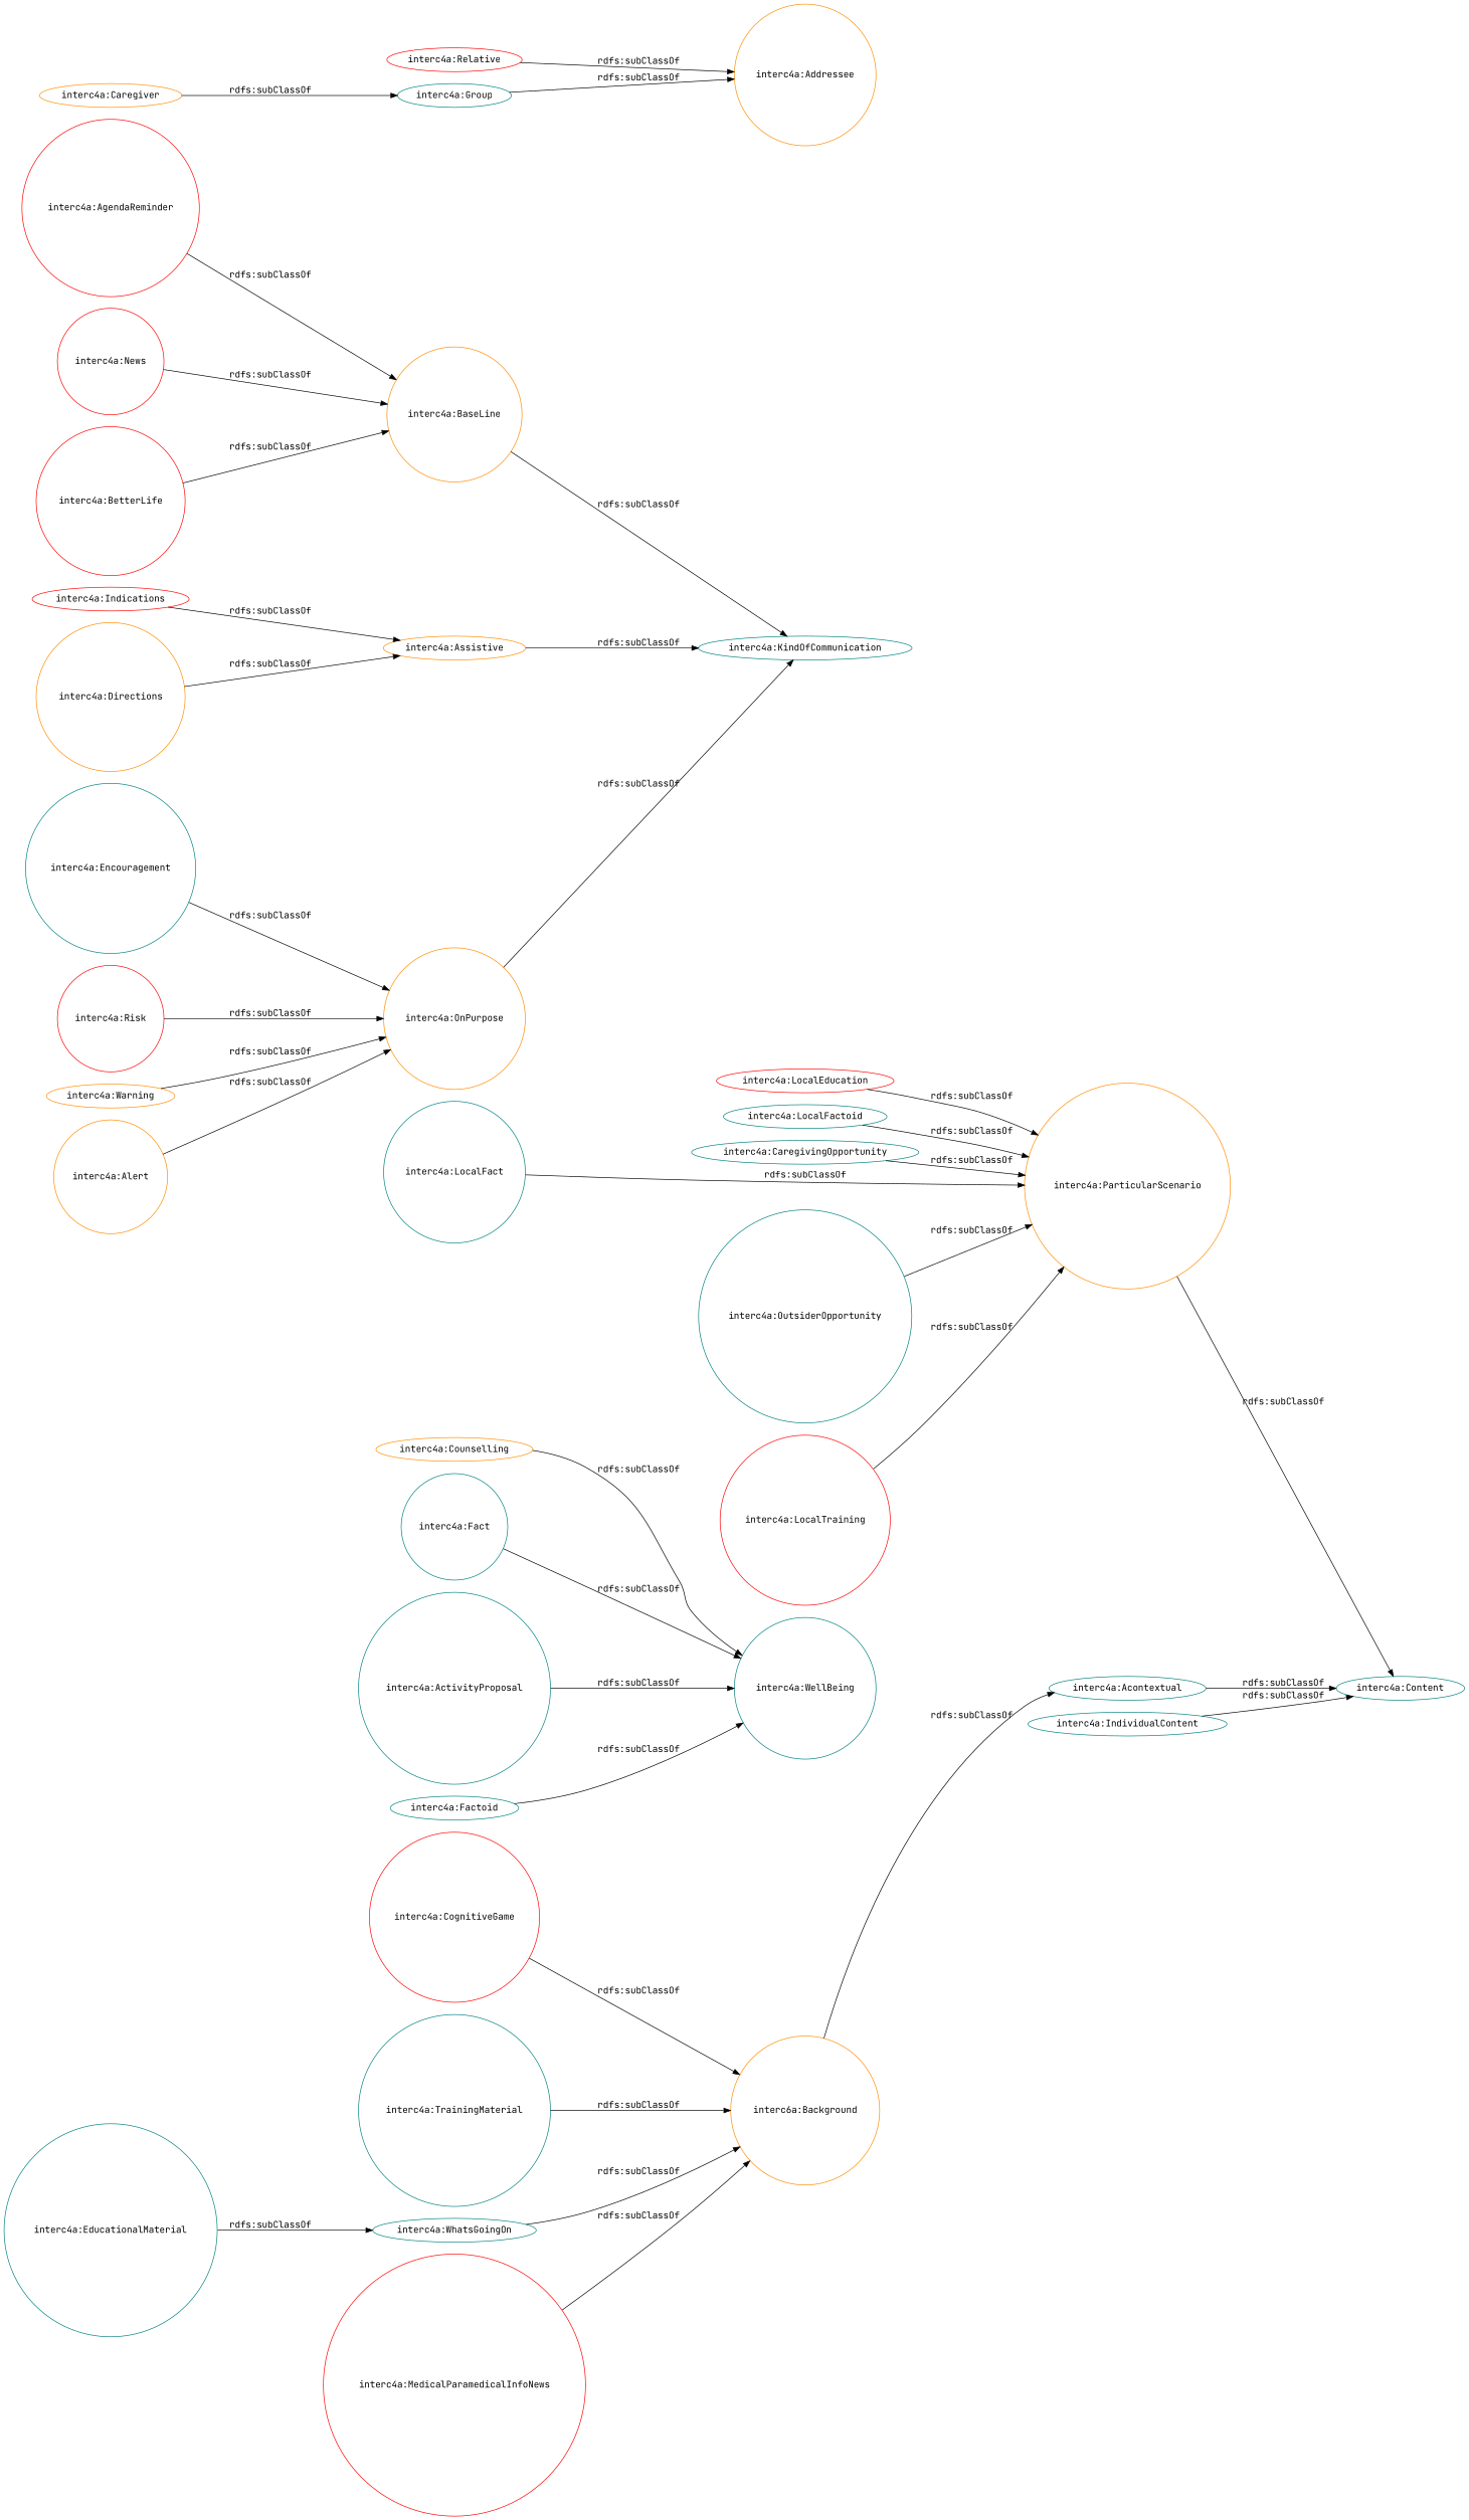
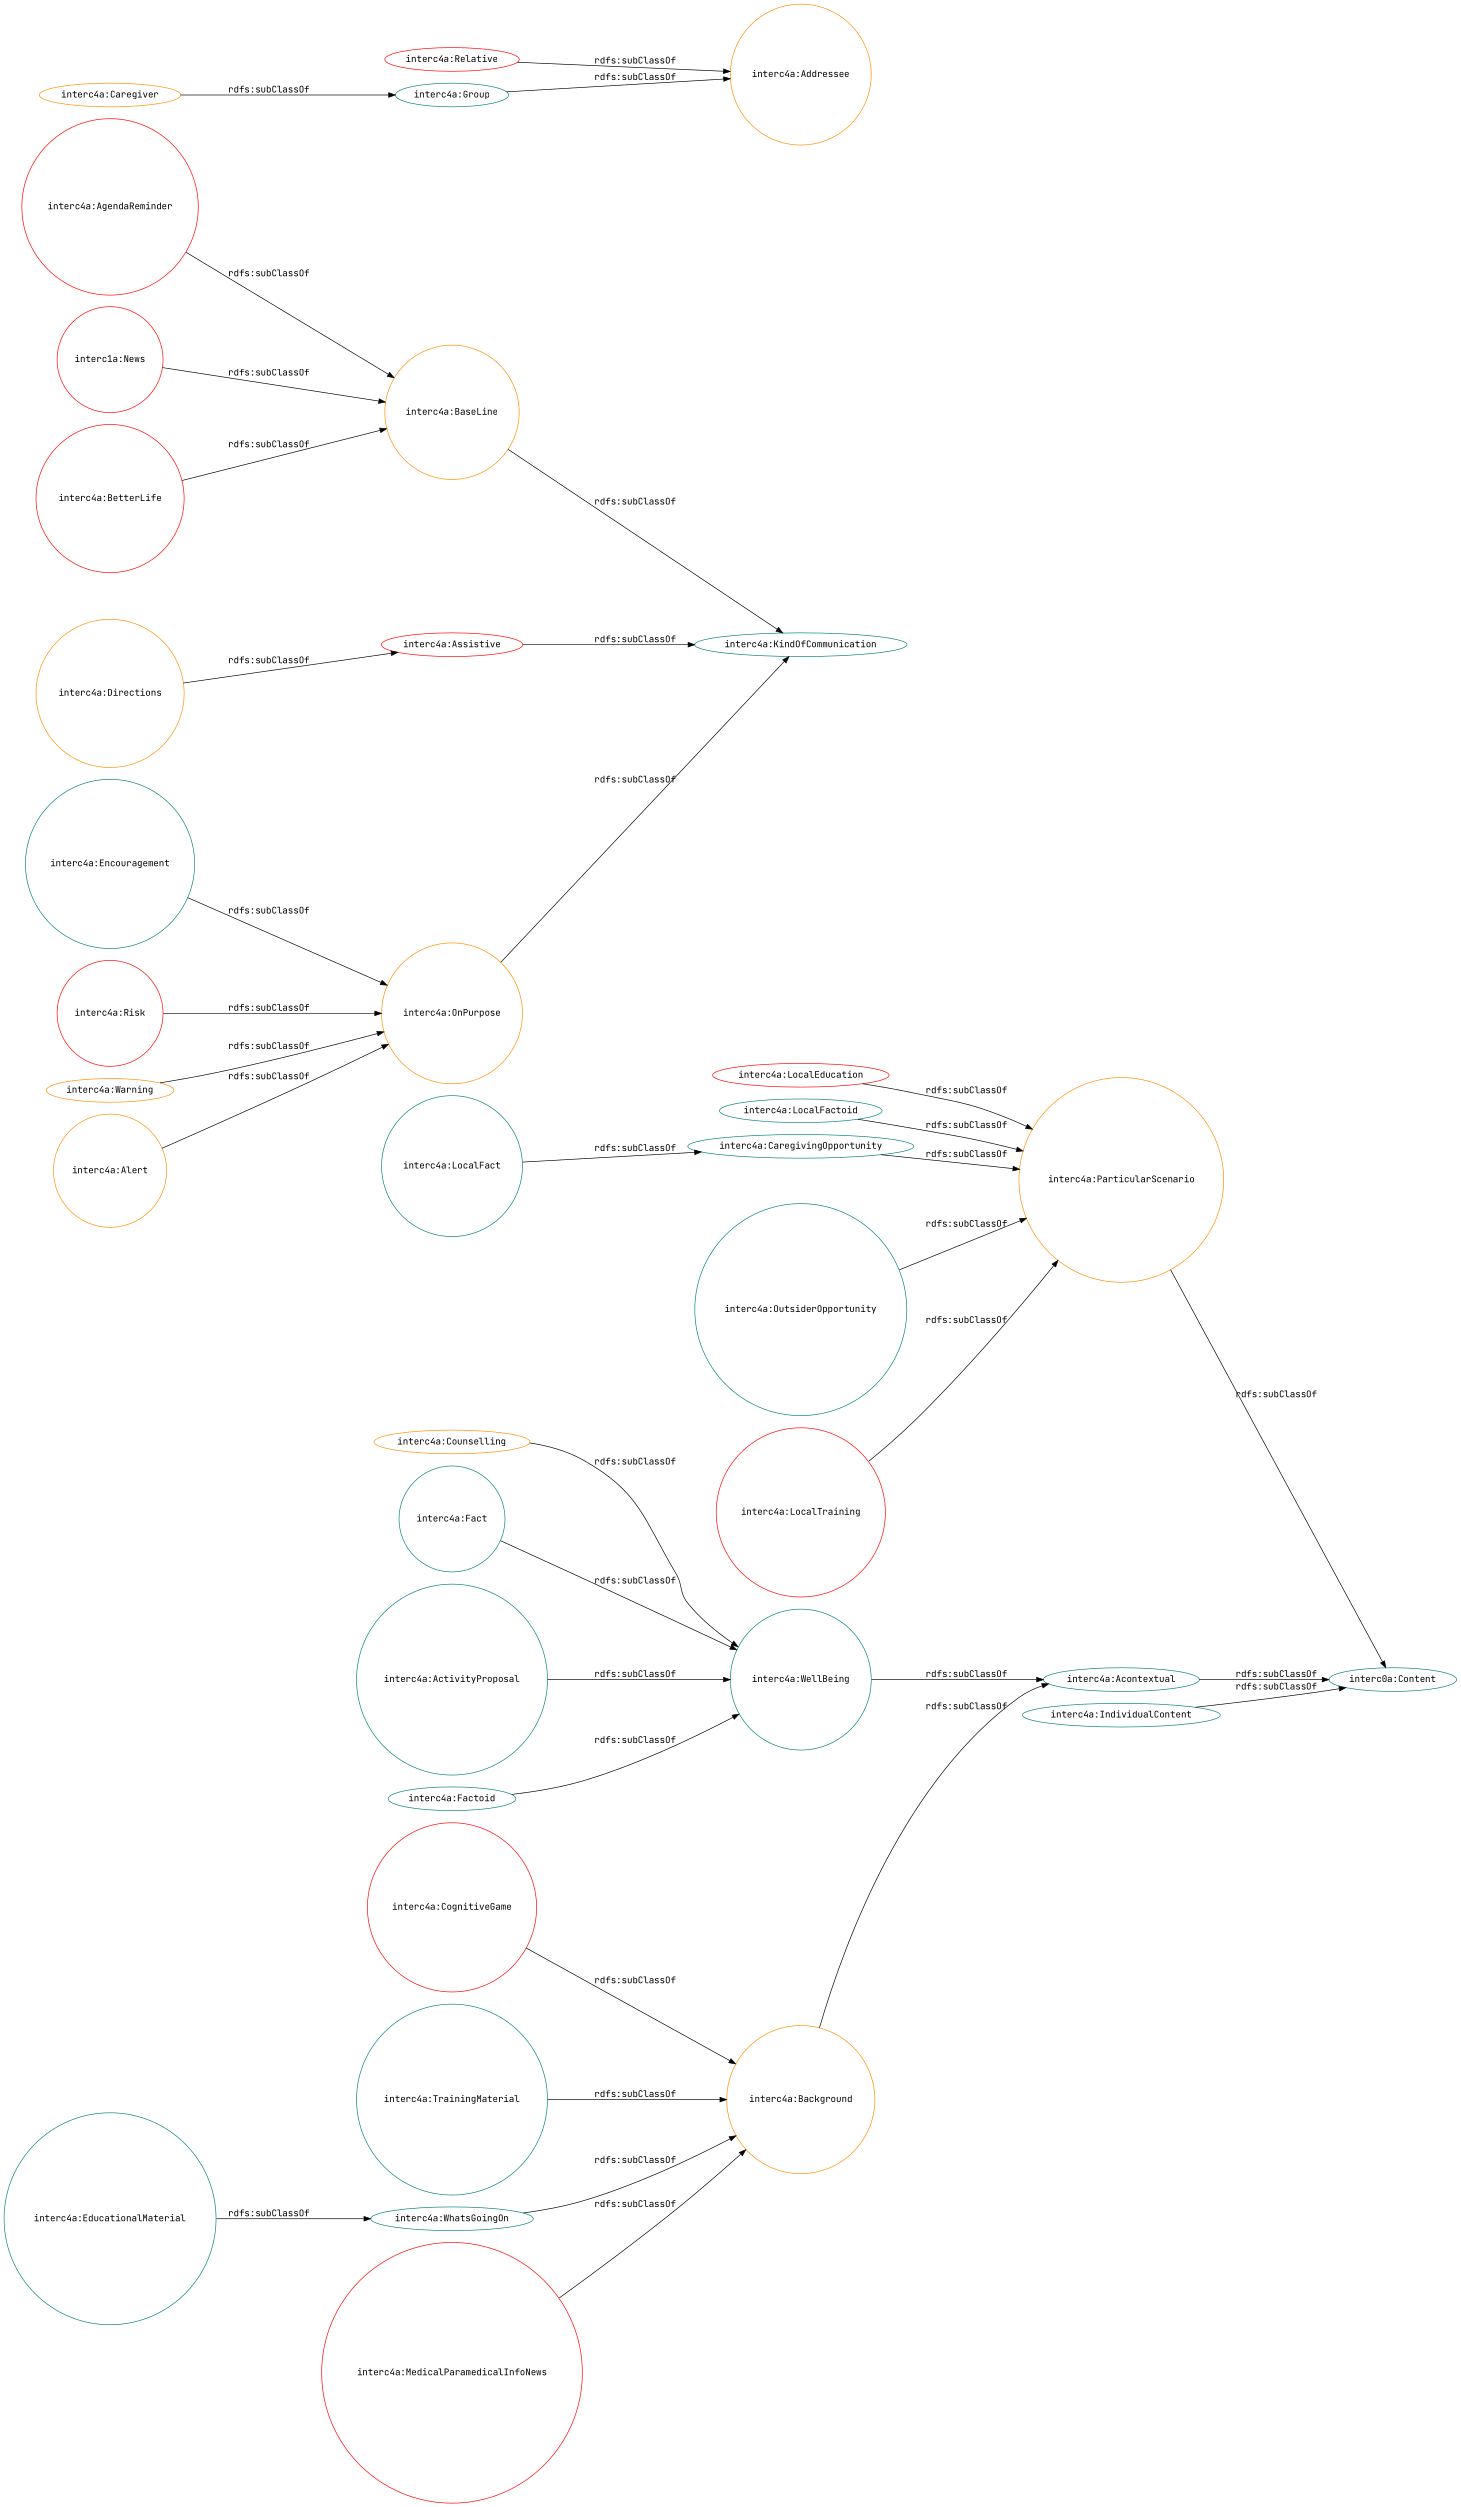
  digraph {
    fontname="JetBrains Mono"
    rankdir=LR
    node [color=teal fontname="JetBrains Mono" shape=circle]
    edge [fontname="JetBrains Mono"]
    "interc4a:CognitiveGame" [color=red]
-   "interc4a:Background" [color=darkorange label="interc6a:Background"]
+   "interc4a:Background" [color=darkorange]
    "interc4a:Acontextual" [shape=ellipse]
-   "interc4a:Content" [shape=ellipse]
+   "interc4a:Content" [shape=ellipse label="interc0a:Content"]
    "interc4a:OnPurpose" [color=darkorange]
    "interc4a:Encouragement"
    "interc4a:KindOfCommunication" [shape=ellipse]
    "interc4a:CaregivingOpportunity" [shape=ellipse]
    "interc4a:ParticularScenario" [color=darkorange]
    "interc4a:Group" [shape=ellipse]
    "interc4a:Addressee" [color=darkorange]
    "interc4a:ActivityProposal"
    "interc4a:WellBeing"
    "interc4a:Factoid" [shape=ellipse]
    "interc4a:AgendaReminder" [color=red]
    "interc4a:BaseLine" [color=darkorange]
    "interc4a:Counselling" [color=darkorange shape=ellipse]
    "interc4a:Caregiver" [color=darkorange shape=ellipse]
    "interc4a:TrainingMaterial"
    "interc4a:WhatsGoingOn" [shape=ellipse]
    "interc4a:OutsiderOpportunity"
    "interc4a:Risk" [color=red]
    "interc4a:EducationalMaterial"
-   "interc4a:Indications" [color=red shape=ellipse]
-   "interc4a:Assistive" [color=darkorange shape=ellipse]
+   "interc4a:Assistive" [color=red shape=ellipse]
    "interc4a:Warning" [color=darkorange shape=ellipse]
    "interc4a:LocalFact"
    "interc4a:IndividualContent" [shape=ellipse]
    "interc4a:MedicalParamedicalInfoNews" [color=red]
-   "interc4a:News" [color=red]
+   "interc4a:News" [color=red label="interc1a:News"]
    "interc4a:Fact"
    "interc4a:BetterLife" [color=red]
    "interc4a:LocalTraining" [color=red]
    "interc4a:LocalEducation" [color=red shape=ellipse]
    "interc4a:Alert" [color=darkorange]
    "interc4a:Directions" [color=darkorange]
    "interc4a:Relative" [color=red shape=ellipse]
    "interc4a:LocalFactoid" [shape=ellipse]
    "interc4a:CognitiveGame" -> "interc4a:Background" [label="rdfs:subClassOf"]
    "interc4a:Background" -> "interc4a:Acontextual" [label="rdfs:subClassOf"]
    "interc4a:Acontextual" -> "interc4a:Content" [label="rdfs:subClassOf"]
    "interc4a:OnPurpose" -> "interc4a:KindOfCommunication" [label="rdfs:subClassOf"]
    "interc4a:Encouragement" -> "interc4a:OnPurpose" [label="rdfs:subClassOf"]
    "interc4a:CaregivingOpportunity" -> "interc4a:ParticularScenario" [label="rdfs:subClassOf"]
    "interc4a:ParticularScenario" -> "interc4a:Content" [label="rdfs:subClassOf"]
    "interc4a:Group" -> "interc4a:Addressee" [label="rdfs:subClassOf"]
    "interc4a:ActivityProposal" -> "interc4a:WellBeing" [label="rdfs:subClassOf"]
+   "interc4a:WellBeing" -> "interc4a:Acontextual" [label="rdfs:subClassOf"]
    "interc4a:Factoid" -> "interc4a:WellBeing" [label="rdfs:subClassOf"]
    "interc4a:AgendaReminder" -> "interc4a:BaseLine" [label="rdfs:subClassOf"]
    "interc4a:BaseLine" -> "interc4a:KindOfCommunication" [label="rdfs:subClassOf"]
    "interc4a:Counselling" -> "interc4a:WellBeing" [label="rdfs:subClassOf"]
    "interc4a:Caregiver" -> "interc4a:Group" [label="rdfs:subClassOf"]
    "interc4a:TrainingMaterial" -> "interc4a:Background" [label="rdfs:subClassOf"]
    "interc4a:WhatsGoingOn" -> "interc4a:Background" [label="rdfs:subClassOf"]
    "interc4a:OutsiderOpportunity" -> "interc4a:ParticularScenario" [label="rdfs:subClassOf"]
    "interc4a:Risk" -> "interc4a:OnPurpose" [label="rdfs:subClassOf"]
    "interc4a:EducationalMaterial" -> "interc4a:WhatsGoingOn" [label="rdfs:subClassOf"]
-   "interc4a:Indications" -> "interc4a:Assistive" [label="rdfs:subClassOf"]
    "interc4a:Assistive" -> "interc4a:KindOfCommunication" [label="rdfs:subClassOf"]
    "interc4a:Warning" -> "interc4a:OnPurpose" [label="rdfs:subClassOf"]
-   "interc4a:LocalFact" -> "interc4a:ParticularScenario" [label="rdfs:subClassOf"]
+   "interc4a:LocalFact" -> "interc4a:CaregivingOpportunity" [label="rdfs:subClassOf"]
    "interc4a:IndividualContent" -> "interc4a:Content" [label="rdfs:subClassOf"]
    "interc4a:MedicalParamedicalInfoNews" -> "interc4a:Background" [label="rdfs:subClassOf"]
    "interc4a:News" -> "interc4a:BaseLine" [label="rdfs:subClassOf"]
    "interc4a:Fact" -> "interc4a:WellBeing" [label="rdfs:subClassOf"]
    "interc4a:BetterLife" -> "interc4a:BaseLine" [label="rdfs:subClassOf"]
    "interc4a:LocalTraining" -> "interc4a:ParticularScenario" [label="rdfs:subClassOf"]
    "interc4a:LocalEducation" -> "interc4a:ParticularScenario" [label="rdfs:subClassOf"]
    "interc4a:Alert" -> "interc4a:OnPurpose" [label="rdfs:subClassOf"]
    "interc4a:Directions" -> "interc4a:Assistive" [label="rdfs:subClassOf"]
    "interc4a:Relative" -> "interc4a:Addressee" [label="rdfs:subClassOf"]
    "interc4a:LocalFactoid" -> "interc4a:ParticularScenario" [label="rdfs:subClassOf"]
  }
